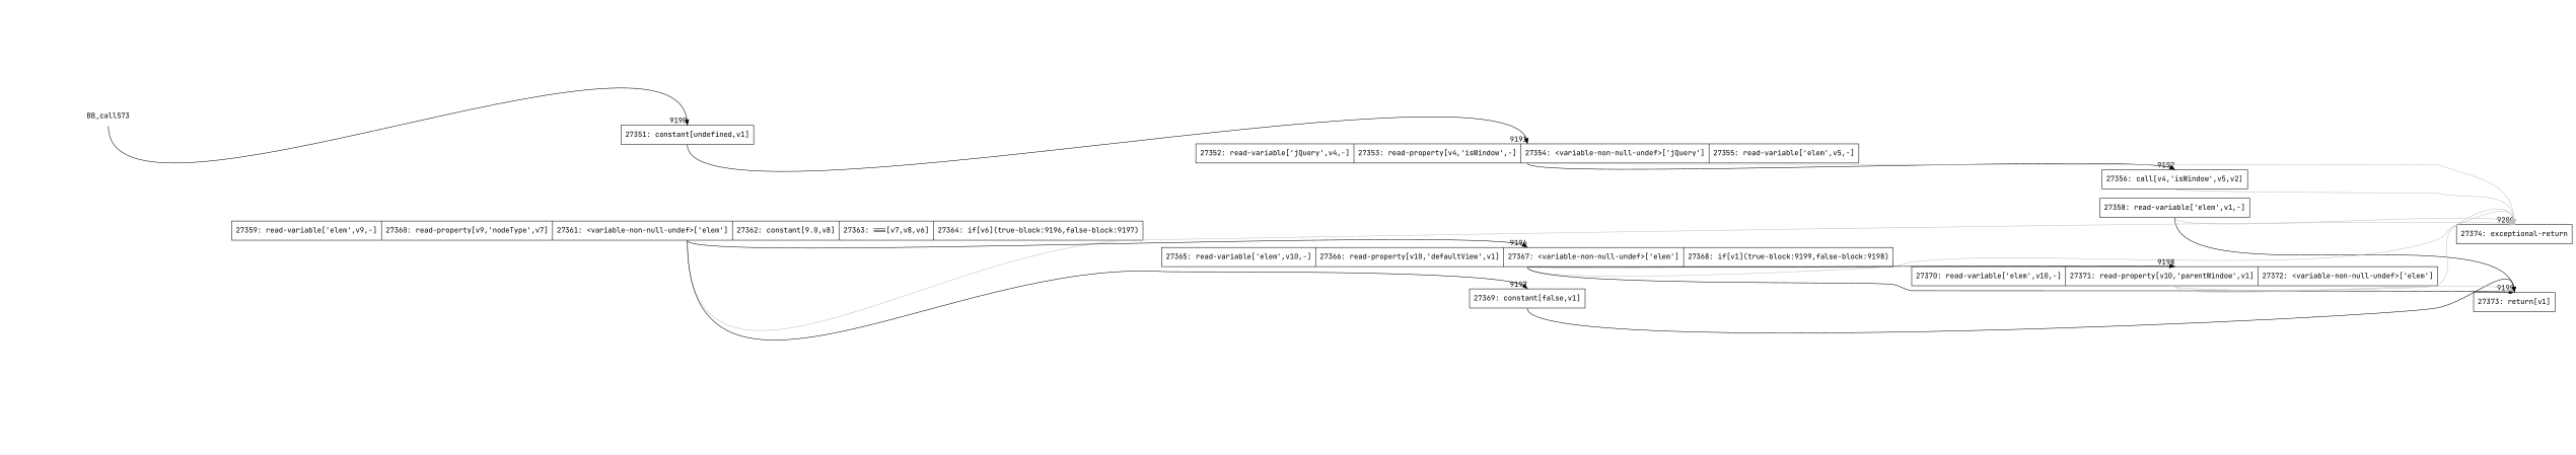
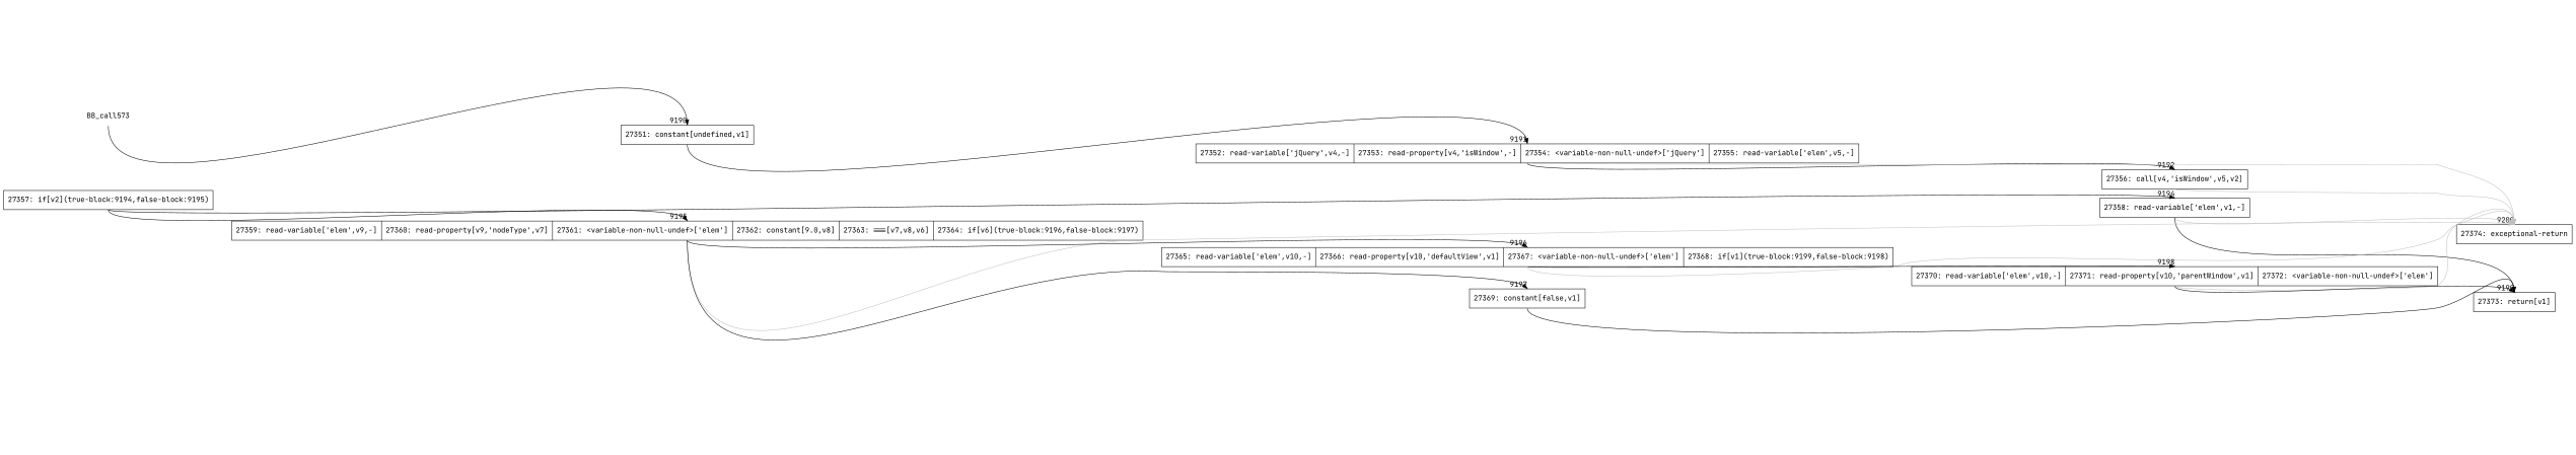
  digraph {
    fontname="JetBrains Mono"
    rankdir=LR
    node [fontname="JetBrains Mono" shape=record]
    edge [fontname="JetBrains Mono" headport=n tailport=s]
    n1 [label=BB_call573 shape=none]
    n2 [label="{27351: constant[undefined,v1]}"]
    n3 [label="{27352: read-variable['jQuery',v4,-]|27353: read-property[v4,'isWindow',-]|27354: \<variable-non-null-undef\>['jQuery']|27355: read-variable['elem',v5,-]}"]
    n4 [label="{27356: call[v4,'isWindow',v5,v2]}"]
    n5 [label="{27374: exceptional-return}"]
+   n6 [label="{27357: if[v2](true-block:9194,false-block:9195)}"]
    n7 [label="{27358: read-variable['elem',v1,-]}"]
    n8 [label="{27359: read-variable['elem',v9,-]|27360: read-property[v9,'nodeType',v7]|27361: \<variable-non-null-undef\>['elem']|27362: constant[9.0,v8]|27363: ===[v7,v8,v6]|27364: if[v6](true-block:9196,false-block:9197)}"]
    n9 [label="{27373: return[v1]}"]
    n10 [label="{27365: read-variable['elem',v10,-]|27366: read-property[v10,'defaultView',v1]|27367: \<variable-non-null-undef\>['elem']|27368: if[v1](true-block:9199,false-block:9198)}"]
    n11 [label="{27369: constant[false,v1]}"]
    n12 [label="{27370: read-variable['elem',v10,-]|27371: read-property[v10,'parentWindow',v1]|27372: \<variable-non-null-undef\>['elem']}"]
    n1 -> n2 [headlabel="    9190"]
    n2 -> n3 [headlabel="      9191"]
    n3 -> n4 [headlabel="      9192"]
    n3 -> n5 [color=gray headlabel="      9200"]
    n4 -> n5 [color=gray]
+   n6 -> n7 [headlabel="      9194"]
+   n6 -> n8 [headlabel="      9195"]
    n7 -> n5 [color=gray]
    n7 -> n9 [headlabel="      9199"]
    n8 -> n5 [color=gray]
    n8 -> n10 [headlabel="      9196"]
    n8 -> n11 [headlabel="      9197"]
    n10 -> n5 [color=gray]
-   n10 -> n9
    n10 -> n12 [headlabel="      9198"]
    n11 -> n9
    n12 -> n5 [color=gray]
-   n12 -> n9 [color=gray]
+   n12 -> n9
  }
